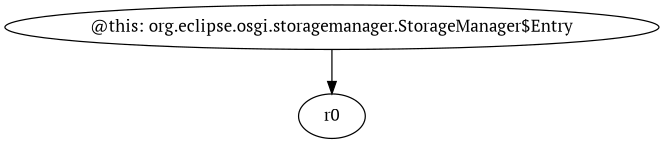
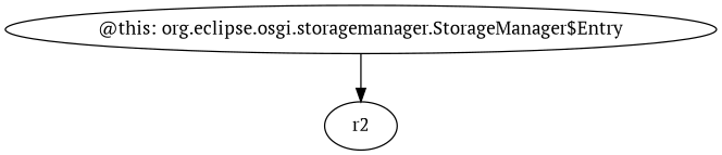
  digraph {
    fontname="PT Serif"
    node [fontname="PT Serif"]
    n1 [label="@this: org.eclipse.osgi.storagemanager.StorageManager$Entry"]
-   n2 [label=r0]
+   n2 [label=r2]
    n1 -> n2 [fontname="PT Serif"]
  }
